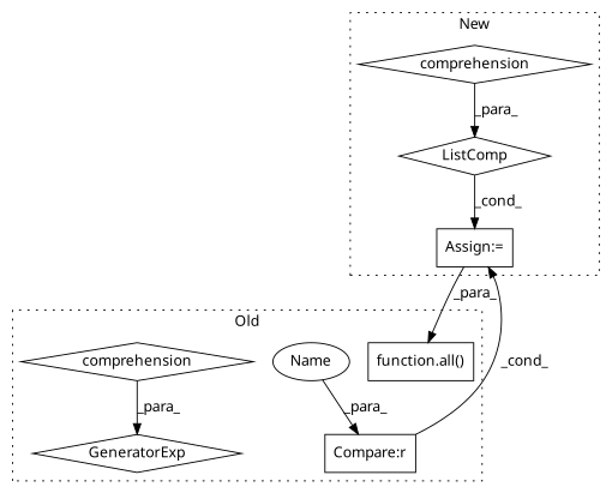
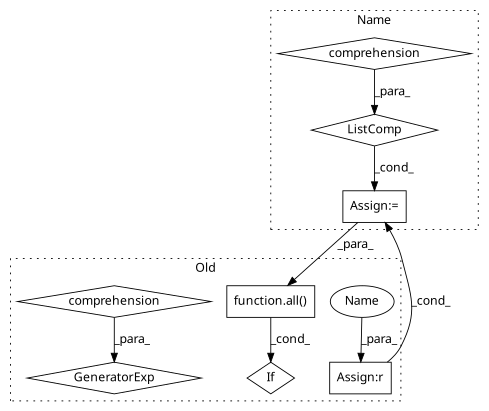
  digraph {
    fontname="Noto Sans"
    node [a=45 fontname="Noto Sans" l=3 s=990 shape=diamond]
    edge [fontname="Noto Sans"]
    n1 [a=75 l="4,28" label="function.all()" s="986,991" shape=box]
    n2 [label=comprehension s=997]
-   n4 [a=40 l=6 label="Compare:r" shape=box]
+   n3 [a=96 label=If s=983]
+   n4 [a=40 l=6 label="Assign:r" shape=box]
    n5 [a=55 l=1 label=GeneratorExp]
    n6 [a=87 l=1 label=Name shape=ellipse]
    n7 [a=106 l=35 label=ListComp s=2559]
    n8 [label=comprehension s=2570]
    n9 [a=68 label="Assign:=" s=2556 shape=box]
    subgraph cluster_1 {
      label=Old
      style=dotted
      n1
      n2
+     n3
      n4
      n5
      n6
    }
    subgraph cluster_2 {
-     label=New
+     label=Name
      style=dotted
      n7
      n8
      n9
    }
+   n1 -> n3 [label=_cond_]
    n2 -> n5 [label=_para_]
    n4 -> n9 [label=_cond_]
    n6 -> n4 [label=_para_]
    n7 -> n9 [label=_cond_]
    n8 -> n7 [label=_para_]
    n9 -> n1 [label=_para_]
  }
